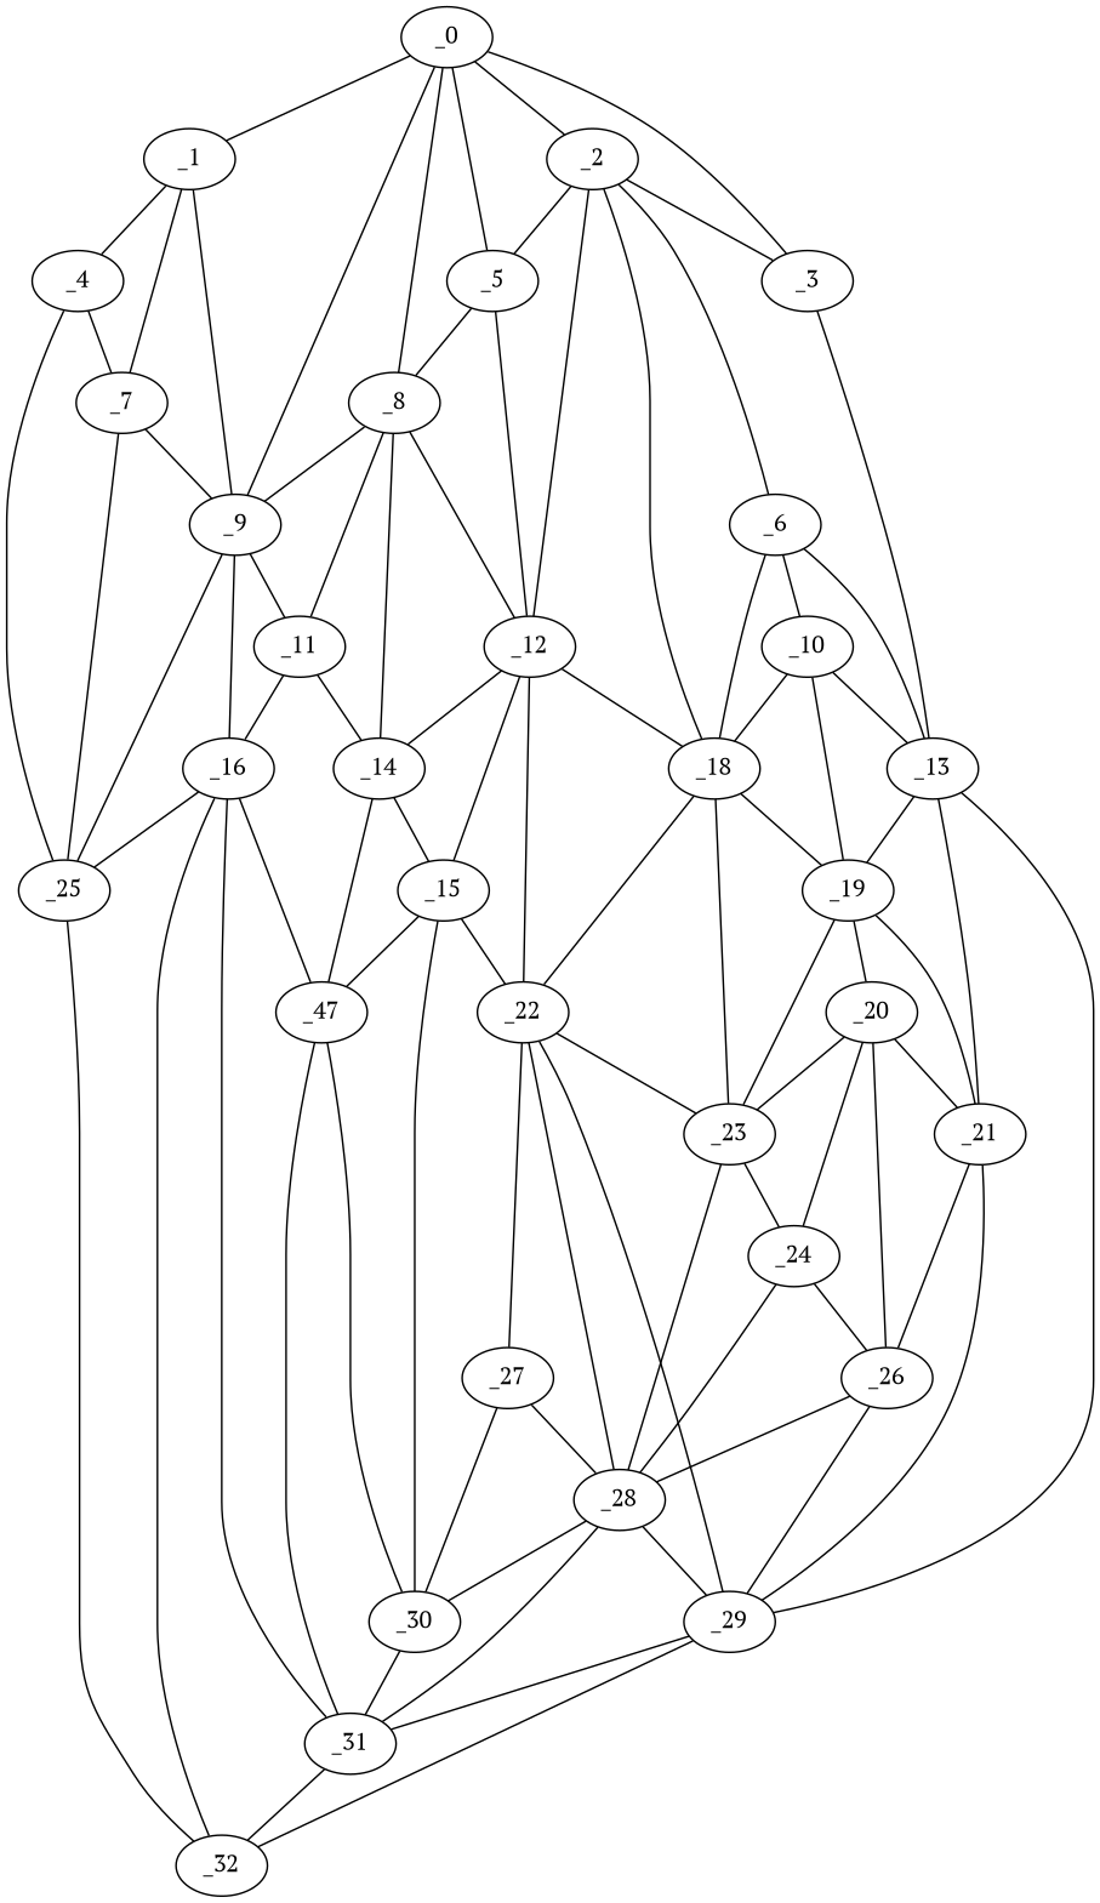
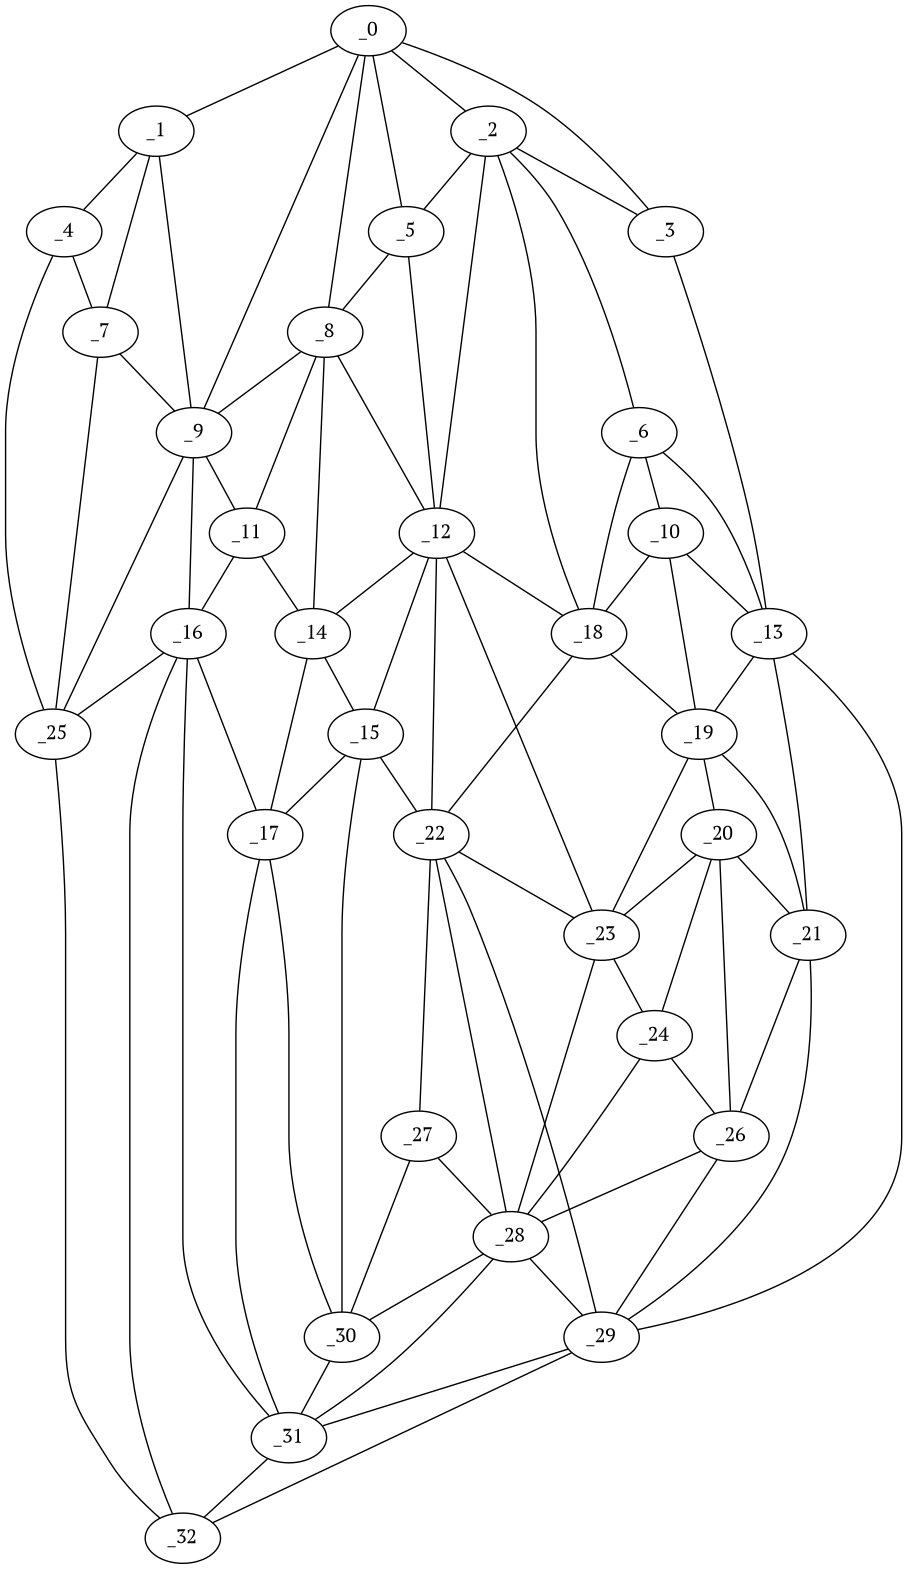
  graph {
    fontname="PT Serif"
    node [fontname="PT Serif" x=62 y=97]
    edge [fontname="PT Serif" valence=2]
    _0 [x=38 y=7]
    _1 [x=47 y=4]
    _2 [x=52 y=71]
    _3 [x=57]
    _5 [y=52]
    _8 [x=65 y=46]
    _9 [x=67 y=22]
    _4 [y=5]
    _7 [x=65 y=10]
    _6 [y=98]
    _12 [x=71 y=51]
    _18 [x=79 y=84]
    _13 [x=72 y=102]
    _11 [x=71 y=29]
    _14 [x=73 y=45]
    _25 [x=93 y=15]
    _16 [x=79 y=29]
    _10 [x=70]
    _15 [x=78 y=51]
    _22 [x=88 y=60]
    _19 [x=81 y=91]
    _23 [x=88 y=79]
    _21 [x=85 y=100]
    _29 [x=94 y=104]
-   _17 [x=79 y=44 label=_47]
+   _17 [x=79 y=44]
    _32 [x=97 y=25]
    _31 [x=96 y=37]
    _30 [x=95 y=48]
    _27 [x=94 y=63]
    _28 [x=94 y=72]
    _20 [x=85 y=94]
    _24 [x=92 y=93]
    _26 [x=93 y=98]
    _0 -- _1 [valence=1]
    _0 -- _2
    _0 -- _3 [valence=1]
    _0 -- _5 [valence=1]
    _0 -- _8
    _0 -- _9 [valence=1]
    _1 -- _9 [valence=1]
    _1 -- _4 [valence=1]
    _1 -- _7
    _2 -- _3
    _2 -- _5 [valence=1]
    _2 -- _6 [valence=1]
    _2 -- _12
    _2 -- _18
    _3 -- _13 [valence=1]
    _5 -- _8
    _5 -- _12
    _8 -- _9
    _8 -- _12
    _8 -- _11
    _8 -- _14
    _9 -- _11
    _9 -- _25 [valence=1]
    _9 -- _16
    _4 -- _7
    _4 -- _25 [valence=1]
    _7 -- _9
    _7 -- _25
    _6 -- _18
    _6 -- _13
    _6 -- _10 [valence=1]
    _12 -- _18 [valence=1]
    _12 -- _14
    _12 -- _15
    _12 -- _22
    _18 -- _22
    _18 -- _19
-   _18 -- _23
+   _12 -- _23
    _13 -- _19
    _13 -- _21 [valence=1]
    _13 -- _29 [valence=1]
    _11 -- _14
    _11 -- _16 [valence=1]
    _14 -- _15
    _14 -- _17 [valence=1]
    _25 -- _32 [valence=1]
    _16 -- _25 [valence=1]
    _16 -- _17 [valence=1]
    _16 -- _32 [valence=1]
    _16 -- _31
    _10 -- _18
    _10 -- _13
    _10 -- _19 [valence=1]
    _15 -- _22
    _15 -- _17
    _15 -- _30 [valence=1]
    _22 -- _23 [valence=1]
    _22 -- _29
    _22 -- _27
    _22 -- _28
    _19 -- _23 [valence=1]
    _19 -- _21
    _19 -- _20
    _23 -- _28
    _23 -- _24
    _21 -- _29 [valence=1]
    _21 -- _26
    _29 -- _32 [valence=1]
    _29 -- _31 [valence=1]
    _17 -- _31
    _17 -- _30
    _31 -- _32
    _30 -- _31
    _27 -- _30 [valence=1]
    _27 -- _28
    _28 -- _29
    _28 -- _31 [valence=1]
    _28 -- _30
    _20 -- _23
    _20 -- _21 [valence=1]
    _20 -- _24
    _20 -- _26
    _24 -- _28
    _24 -- _26
    _26 -- _29
    _26 -- _28 [valence=1]
  }
